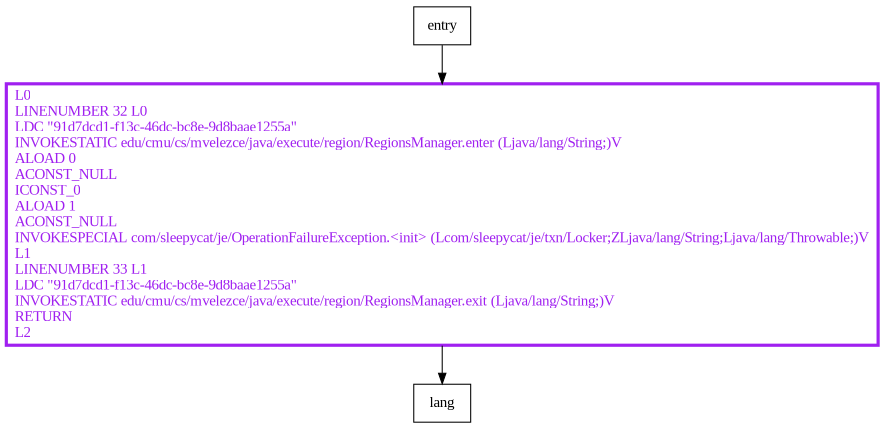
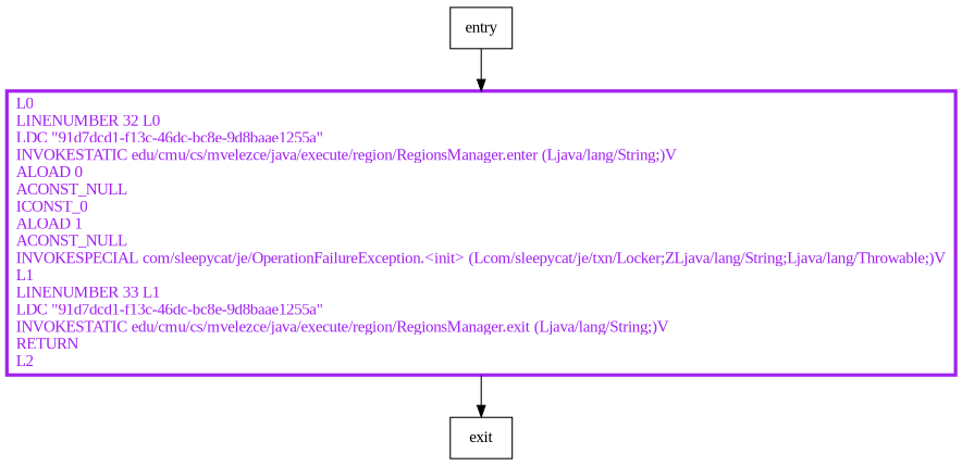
  digraph {
    fontname="Liberation Serif"
    node [shape=record fontname="Liberation Serif"]
    edge [fontname="Liberation Serif"]
    n1 [color=purple fontcolor=purple label="L0\lLINENUMBER 32 L0\lLDC \"91d7dcd1-f13c-46dc-bc8e-9d8baae1255a\"\lINVOKESTATIC edu/cmu/cs/mvelezce/java/execute/region/RegionsManager.enter (Ljava/lang/String;)V\lALOAD 0\lACONST_NULL\lICONST_0\lALOAD 1\lACONST_NULL\lINVOKESPECIAL com/sleepycat/je/OperationFailureException.\<init\> (Lcom/sleepycat/je/txn/Locker;ZLjava/lang/String;Ljava/lang/Throwable;)V\lL1\lLINENUMBER 33 L1\lLDC \"91d7dcd1-f13c-46dc-bc8e-9d8baae1255a\"\lINVOKESTATIC edu/cmu/cs/mvelezce/java/execute/region/RegionsManager.exit (Ljava/lang/String;)V\lRETURN\lL2\l" penwidth=3]
-   exit [label=lang]
+   exit
    entry
    n1 -> exit
    entry -> n1
  }
